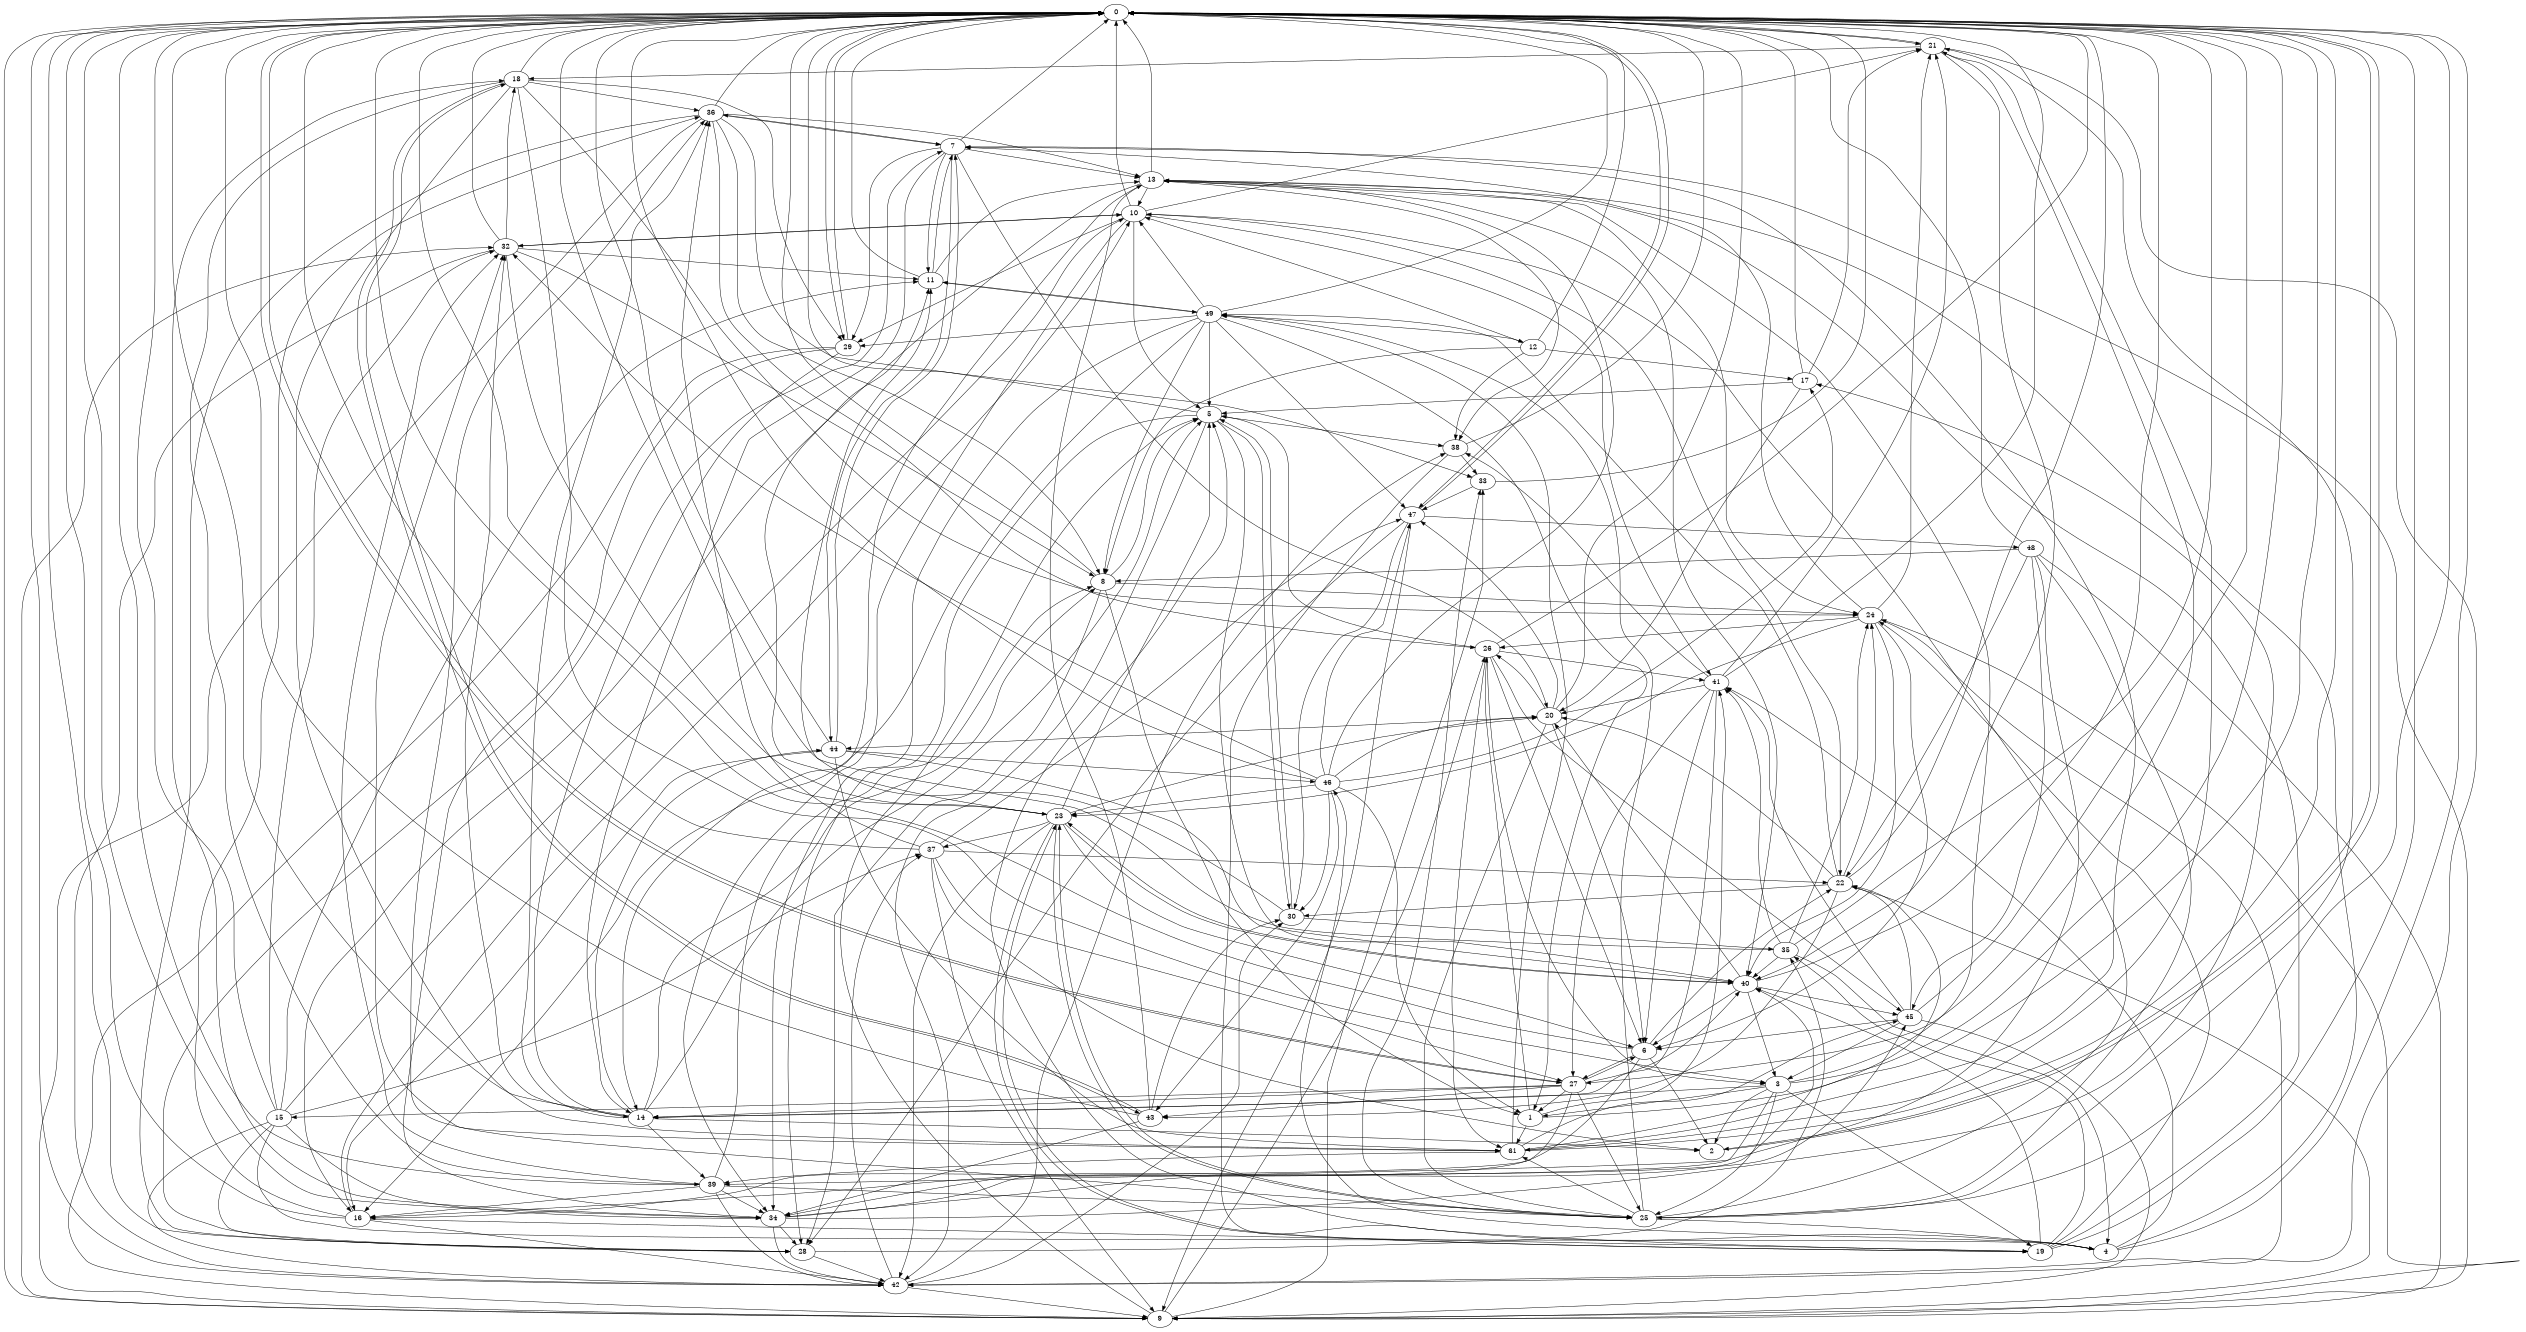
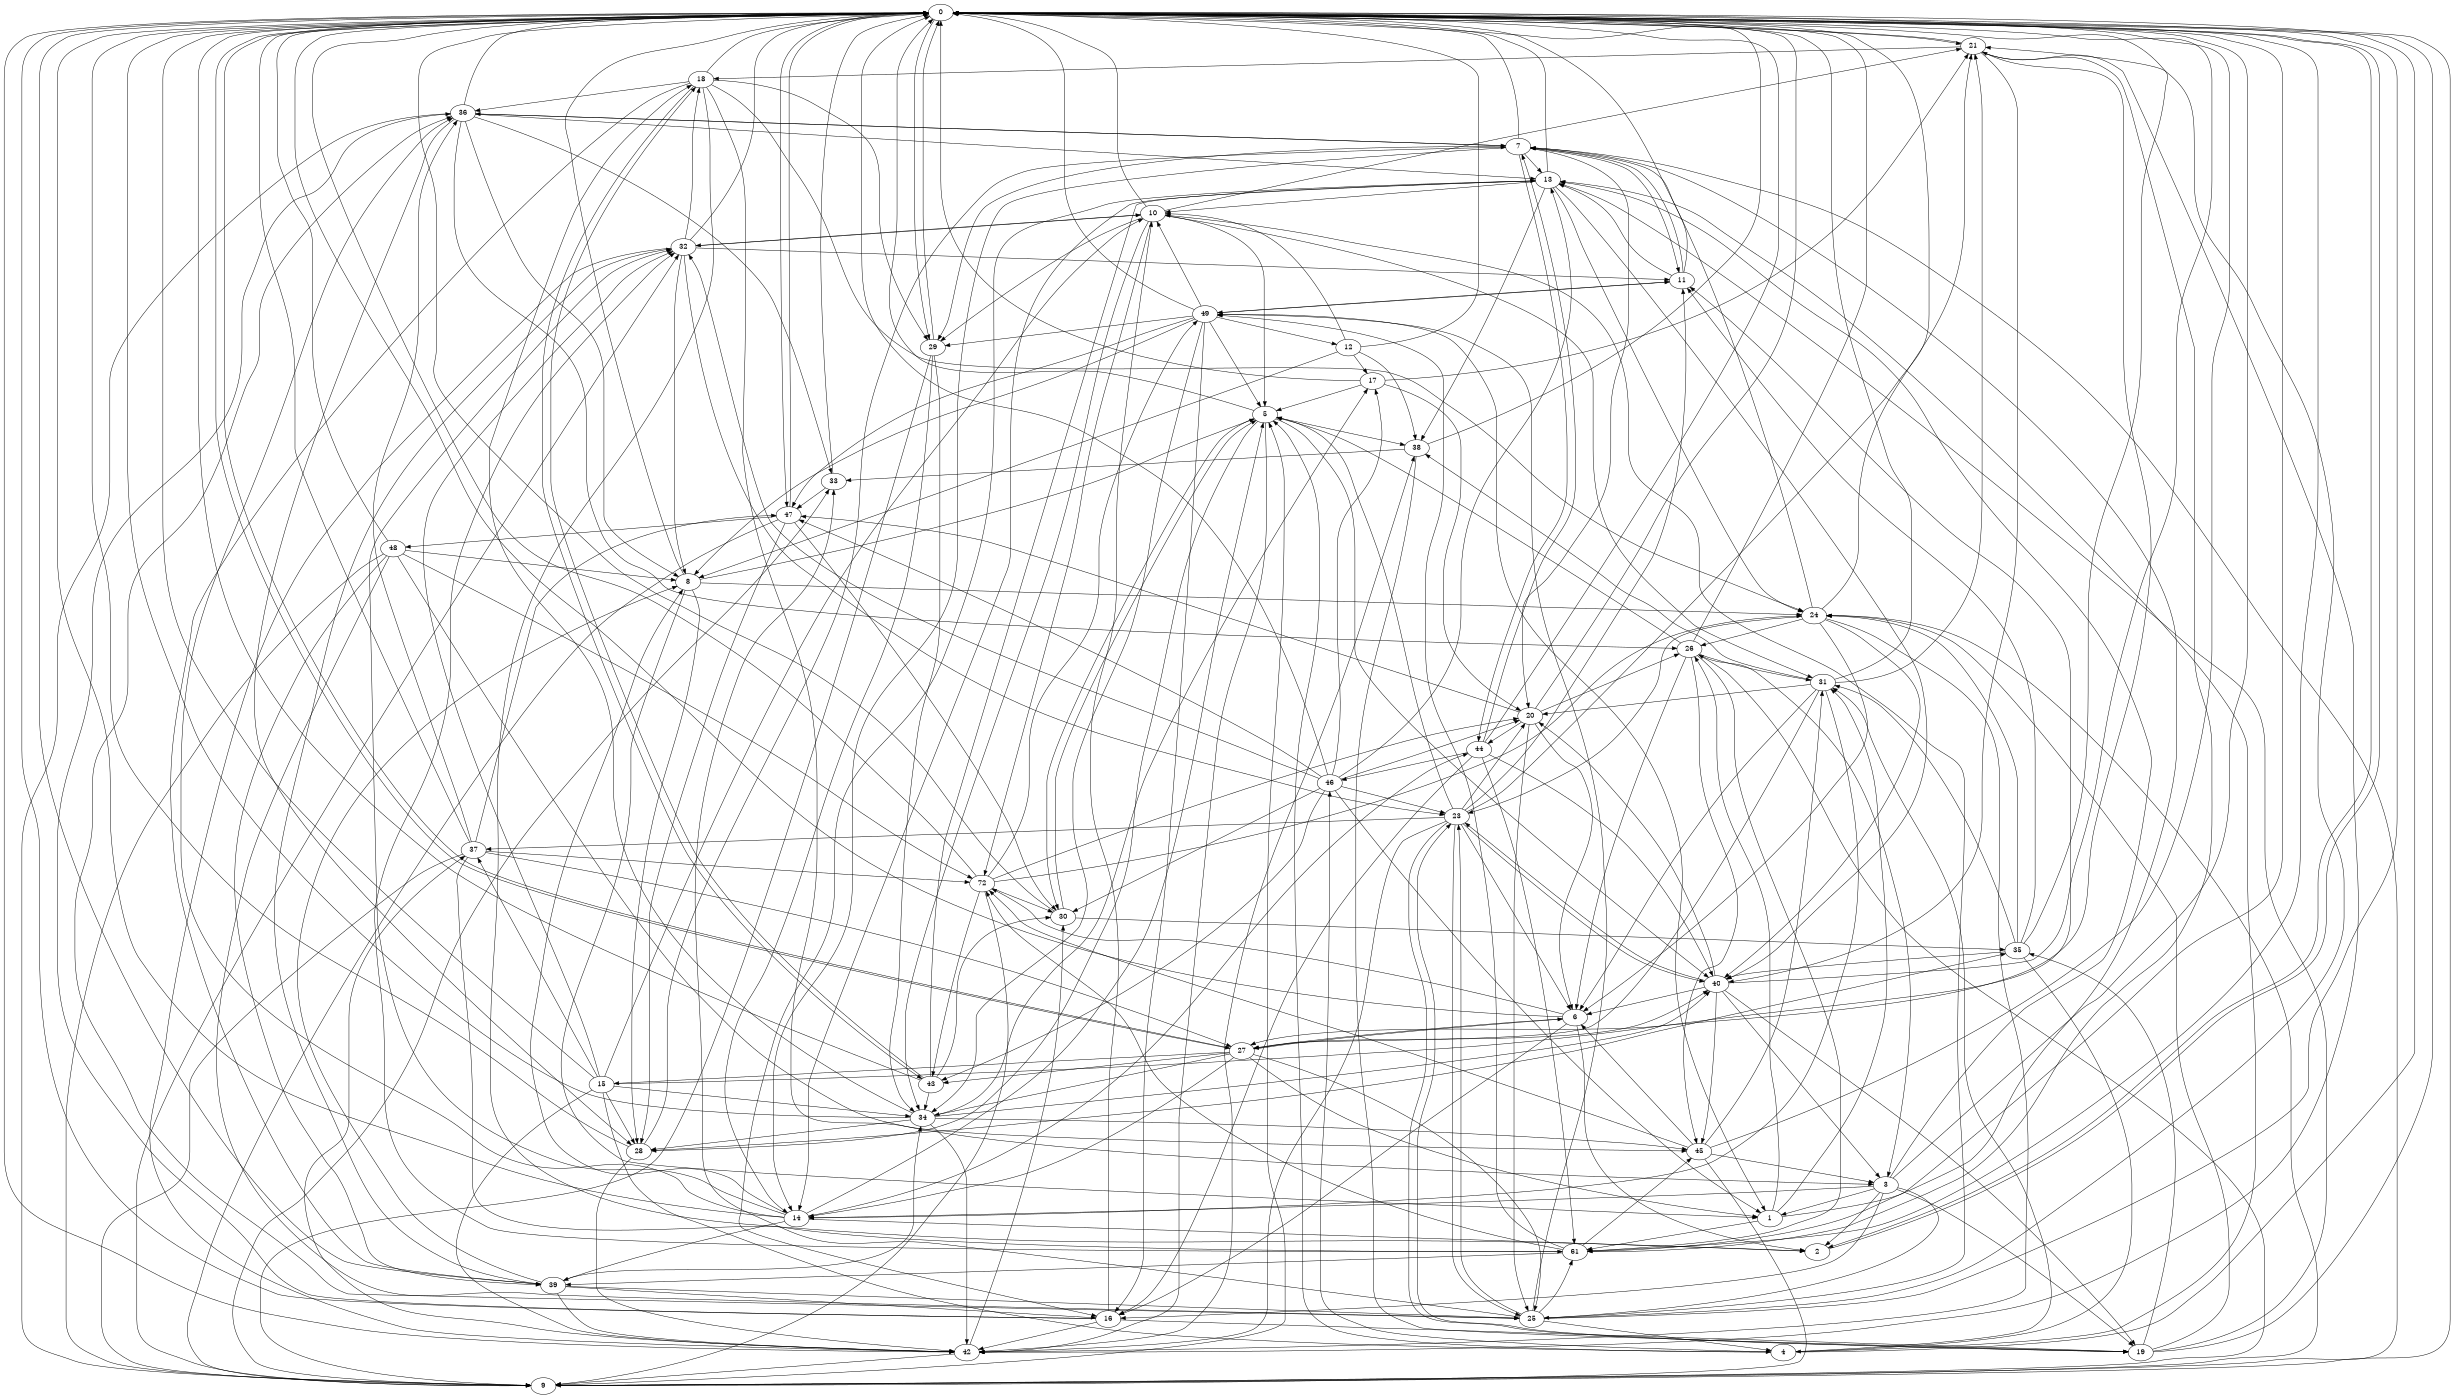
  strict digraph {
    node [component_delay=3]
    edge [wire_delay=1]
    0
    2
    21
    27
    29
    47
    40
    42
    18
    6
    1
    14
    25
    34
    15
    43
    9
    28
    30
    48
-   22
+   22 [label=72]
    16
    3
    45
    20
    19
    23
    38
    37
    n30 [label=61]
    39
    24
    36
    26
-   41
+   41 [label=31]
    5
    32
    44
    8
    49
    10
    4
    33
    17
    11
    13
    7
    35
    12
    46
    0 -> 2
    0 -> 21
    0 -> 27
    0 -> 29
    0 -> 47
    2 -> 0
    21 -> 0
    21 -> 27
    21 -> 40
    21 -> 42
    21 -> 18
    27 -> 0
    27 -> 40
    27 -> 6
    27 -> 1
    27 -> 14
    27 -> 25
    27 -> 34
    27 -> 15
    27 -> 43
    29 -> 0
    29 -> 14
    29 -> 34
    29 -> 9
    47 -> 0
    47 -> 9
    47 -> 28
    47 -> 30
    47 -> 48
    40 -> 0
    40 -> 6
    40 -> 3
    40 -> 45
    40 -> 20
-   19 -> 40
+   40 -> 19
    40 -> 23
    42 -> 0
    42 -> 9
    42 -> 30
    42 -> 38
    42 -> 37
    18 -> 0
    18 -> 29
    18 -> 43
    18 -> 3
    18 -> n30
    18 -> 39
    18 -> 24
    18 -> 36
    6 -> 0
    6 -> 2
    6 -> 27
    6 -> 22
    6 -> 16
    1 -> 0
    1 -> n30
    1 -> 26
    1 -> 41
    14 -> 0
    14 -> 2
    14 -> 39
    14 -> 36
    14 -> 5
    14 -> 32
    14 -> 44
    14 -> 8
    25 -> 0
    25 -> 21
    25 -> 23
    25 -> n30
    25 -> 36
    25 -> 49
    25 -> 10
    25 -> 4
    25 -> 33
    34 -> 0
    34 -> 40
    34 -> 42
    34 -> 18
    34 -> 28
    34 -> 45
    34 -> 17
    15 -> 0
    15 -> 42
    15 -> 34
    15 -> 28
    15 -> 37
    15 -> 32
    15 -> 10
    15 -> 4
    15 -> 11
    43 -> 0
    43 -> 18
    43 -> 34
    43 -> 30
    43 -> 13
    9 -> 0
    9 -> 24
    9 -> 26
    9 -> 5
    9 -> 32
    9 -> 33
    9 -> 7
    28 -> 0
    28 -> 42
    28 -> 7
    28 -> 35
    30 -> 0
    30 -> 5
    30 -> 35
    48 -> 0
    48 -> 25
    48 -> 9
    48 -> 22
    48 -> 45
    48 -> 39
    48 -> 8
    22 -> 0
    22 -> 43
    22 -> 9
    22 -> 30
    22 -> 20
    22 -> 24
    22 -> 49
    16 -> 0
    16 -> 42
    16 -> 19
    16 -> 36
    16 -> 10
    3 -> 0
    3 -> 2
    3 -> 1
    3 -> 14
    3 -> 25
    3 -> 16
    3 -> 19
    3 -> 13
    45 -> 0
    45 -> 6
    45 -> 9
    45 -> 22
    45 -> 3
    45 -> 41
    20 -> 0
    20 -> 47
    20 -> 6
    20 -> 25
    20 -> 26
    20 -> 44
    19 -> 0
    19 -> 23
    19 -> 24
    19 -> 13
    19 -> 35
    23 -> 0
    23 -> 40
    23 -> 42
    23 -> 6
    23 -> 25
    23 -> 20
    23 -> 19
    23 -> 37
    23 -> 5
    23 -> 11
    38 -> 0
    38 -> 19
    38 -> 33
    37 -> 0
    37 -> 2
    37 -> 27
    37 -> 47
    37 -> 9
    37 -> 22
    37 -> 36
    n30 -> 0
    n30 -> 21
    n30 -> 22
    n30 -> 45
    n30 -> 39
    n30 -> 32
    n30 -> 49
    39 -> 0
    39 -> 42
    39 -> 25
    39 -> 34
    39 -> 16
    39 -> 32
    39 -> 8
    24 -> 21
    24 -> 40
    24 -> 42
    24 -> 6
    24 -> 23
    24 -> 26
    24 -> 7
    36 -> 0
    36 -> 9
    36 -> 28
    36 -> 26
    36 -> 8
    36 -> 33
    36 -> 13
    36 -> 7
    26 -> 0
    26 -> 6
    26 -> 3
    26 -> 45
    26 -> n30
    26 -> 41
    26 -> 5
    41 -> 0
    41 -> 21
    41 -> 27
    41 -> 6
    41 -> 14
    41 -> 20
    41 -> 38
    5 -> 0
    5 -> 40
    5 -> 42
    5 -> 28
    5 -> 30
    5 -> 38
    32 -> 0
    32 -> 42
    32 -> 18
    32 -> 23
    32 -> 8
    32 -> 10
    32 -> 11
    44 -> 0
    44 -> 40
    44 -> 16
    44 -> n30
    44 -> 7
    44 -> 46
    8 -> 0
    8 -> 1
    8 -> 28
    8 -> 24
    8 -> 5
    49 -> 0
    49 -> 29
    49 -> 47
    49 -> 1
    49 -> 34
    49 -> 16
    49 -> 5
    49 -> 8
    49 -> 10
    49 -> 11
    49 -> 12
    10 -> 0
    10 -> 21
    10 -> 29
    10 -> 34
    10 -> 22
    10 -> 41
    10 -> 5
    10 -> 32
    4 -> 0
    4 -> 41
    4 -> 5
    4 -> 13
    4 -> 46
    33 -> 0
    33 -> 47
    17 -> 0
    17 -> 21
    17 -> 20
    17 -> 5
    11 -> 0
    11 -> 49
    11 -> 13
    11 -> 7
    13 -> 0
    13 -> 40
    13 -> 14
    13 -> 16
    13 -> 38
    13 -> 24
    13 -> 10
    7 -> 0
    7 -> 29
    7 -> 14
    7 -> 20
    7 -> n30
    7 -> 36
    7 -> 44
    7 -> 11
    7 -> 13
    35 -> 0
    35 -> 40
    35 -> 24
    35 -> 41
    35 -> 4
    35 -> 11
    12 -> 0
    12 -> 38
    12 -> 8
    12 -> 10
    12 -> 17
    46 -> 0
    46 -> 47
    46 -> 1
    46 -> 43
    46 -> 30
    46 -> 20
    46 -> 23
    46 -> 32
    46 -> 17
    46 -> 13
  }
